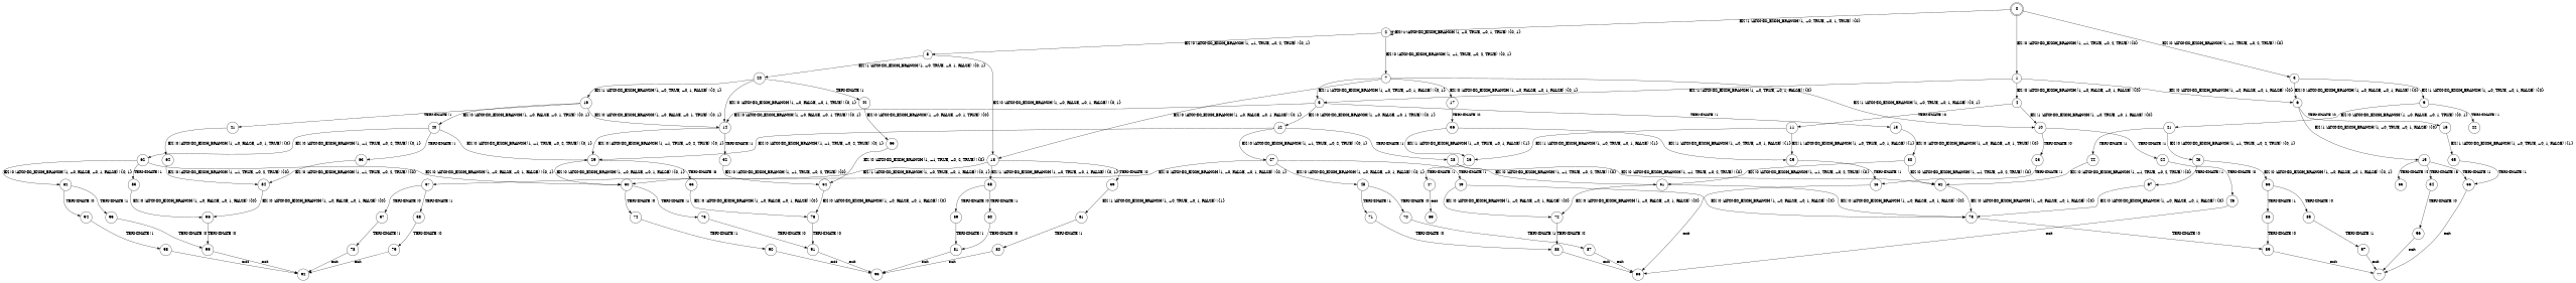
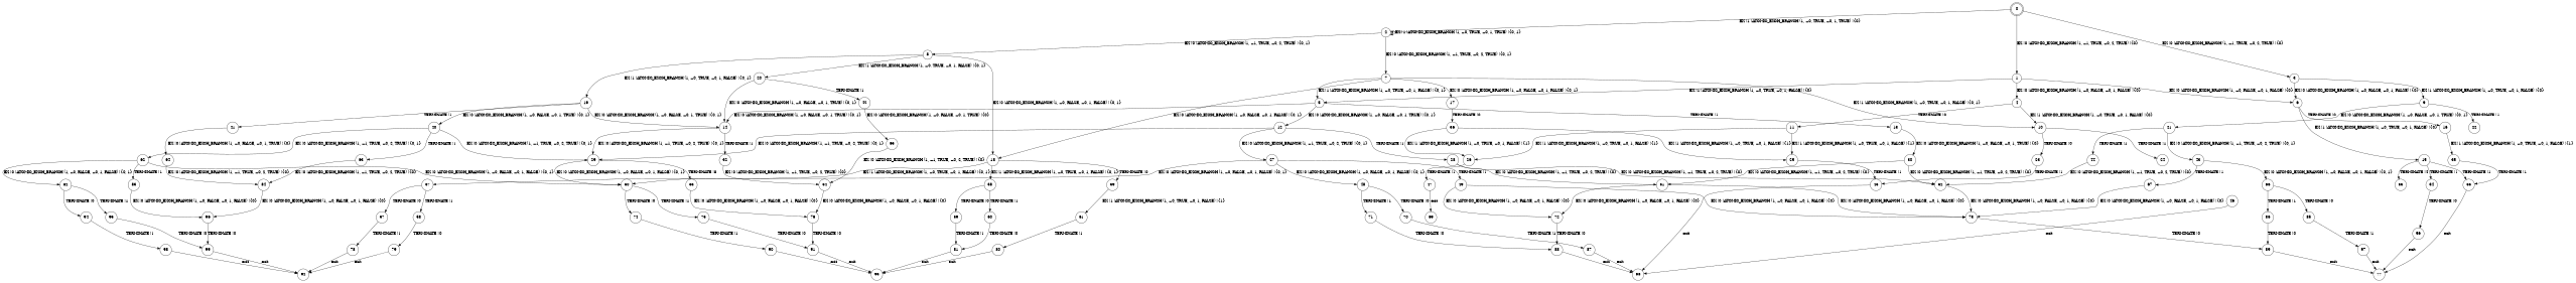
  digraph {
    node [shape=circle]
    0 [peripheries=2]
    1
    2
    3
    4
    5
    6
    7
    8
    9
    10
    11
    12
    13
    14
    15
    16
    17
    18
    19
    20
    21
    22
    23
    24
    25
    26
    27
    28
    29
    30
    32
    33
    34
    55
    35
    36
    37
    38
    39
    40
    41
    42
    43
    44
    45
    46
    47
    48
    49
    50
    51
    52
    53
    54
    56
    57
    58
    59
    60
    61
    62
    63
    64
    65
    66
    67
    68
    69
    70
    71
    72
    73
    74
    75
    76
    77
    78
    79
    81
    80
    82
    83
    84
    85
    86
    87
    88
    89
    90
    91
    92
    93
    94
    95
    96
    97
    98
    99
    0 -> 1 [label="EX !0 !ATOMIC_EXCH_BRANCH (1, +1, TRUE, +0, 2, TRUE) !{0}"]
    0 -> 2 [label="EX !1 !ATOMIC_EXCH_BRANCH (1, +0, TRUE, +0, 1, TRUE) !{0}"]
    0 -> 3 [label="EX !0 !ATOMIC_EXCH_BRANCH (1, +1, TRUE, +0, 2, TRUE) !{0}"]
    1 -> 4 [label="EX !0 !ATOMIC_EXCH_BRANCH (1, +0, FALSE, +0, 1, FALSE) !{0}"]
    1 -> 5 [label="EX !1 !ATOMIC_EXCH_BRANCH (1, +0, TRUE, +0, 1, FALSE) !{0}"]
    1 -> 6 [label="EX !0 !ATOMIC_EXCH_BRANCH (1, +0, FALSE, +0, 1, FALSE) !{0}"]
    2 -> 2 [label="EX !1 !ATOMIC_EXCH_BRANCH (1, +0, TRUE, +0, 1, TRUE) !{0, 1}"]
    2 -> 7 [label="EX !0 !ATOMIC_EXCH_BRANCH (1, +1, TRUE, +0, 2, TRUE) !{0, 1}"]
    2 -> 8 [label="EX !0 !ATOMIC_EXCH_BRANCH (1, +1, TRUE, +0, 2, TRUE) !{0, 1}"]
    3 -> 6 [label="EX !0 !ATOMIC_EXCH_BRANCH (1, +0, FALSE, +0, 1, FALSE) !{0}"]
    3 -> 9 [label="EX !1 !ATOMIC_EXCH_BRANCH (1, +0, TRUE, +0, 1, FALSE) !{0}"]
    4 -> 10 [label="EX !1 !ATOMIC_EXCH_BRANCH (1, +0, TRUE, +0, 1, FALSE) !{0}"]
    4 -> 11 [label="TERMINATE !0"]
    5 -> 12 [label="EX !0 !ATOMIC_EXCH_BRANCH (1, +0, FALSE, +0, 1, TRUE) !{0, 1}"]
    5 -> 13 [label="TERMINATE !1"]
    5 -> 14 [label="EX !0 !ATOMIC_EXCH_BRANCH (1, +0, FALSE, +0, 1, TRUE) !{0, 1}"]
    6 -> 15 [label="EX !1 !ATOMIC_EXCH_BRANCH (1, +0, TRUE, +0, 1, FALSE) !{0}"]
    6 -> 16 [label="TERMINATE !0"]
    7 -> 5 [label="EX !1 !ATOMIC_EXCH_BRANCH (1, +0, TRUE, +0, 1, FALSE) !{0, 1}"]
    7 -> 10 [label="EX !1 !ATOMIC_EXCH_BRANCH (1, +0, TRUE, +0, 1, FALSE) !{0, 1}"]
    7 -> 17 [label="EX !0 !ATOMIC_EXCH_BRANCH (1, +0, FALSE, +0, 1, FALSE) !{0, 1}"]
    7 -> 18 [label="EX !0 !ATOMIC_EXCH_BRANCH (1, +0, FALSE, +0, 1, FALSE) !{0, 1}"]
    8 -> 18 [label="EX !0 !ATOMIC_EXCH_BRANCH (1, +0, FALSE, +0, 1, FALSE) !{0, 1}"]
-   20 -> 19 [label="EX !1 !ATOMIC_EXCH_BRANCH (1, +0, TRUE, +0, 1, FALSE) !{0, 1}"]
+   8 -> 19 [label="EX !1 !ATOMIC_EXCH_BRANCH (1, +0, TRUE, +0, 1, FALSE) !{0, 1}"]
    8 -> 20 [label="EX !1 !ATOMIC_EXCH_BRANCH (1, +0, TRUE, +0, 1, FALSE) !{0, 1}"]
    9 -> 21 [label="EX !0 !ATOMIC_EXCH_BRANCH (1, +0, FALSE, +0, 1, TRUE) !{0, 1}"]
    9 -> 22 [label="TERMINATE !1"]
    10 -> 23 [label="TERMINATE !0"]
    10 -> 24 [label="TERMINATE !1"]
    11 -> 25 [label="EX !1 !ATOMIC_EXCH_BRANCH (1, +0, TRUE, +0, 1, FALSE) !{1}"]
    11 -> 26 [label="EX !1 !ATOMIC_EXCH_BRANCH (1, +0, TRUE, +0, 1, FALSE) !{1}"]
    12 -> 27 [label="EX !0 !ATOMIC_EXCH_BRANCH (1, +1, TRUE, +0, 2, TRUE) !{0, 1}"]
    12 -> 28 [label="TERMINATE !1"]
    12 -> 29 [label="EX !0 !ATOMIC_EXCH_BRANCH (1, +1, TRUE, +0, 2, TRUE) !{0, 1}"]
    13 -> 30 [label="EX !0 !ATOMIC_EXCH_BRANCH (1, +0, FALSE, +0, 1, TRUE) !{0}"]
    14 -> 29 [label="EX !0 !ATOMIC_EXCH_BRANCH (1, +1, TRUE, +0, 2, TRUE) !{0, 1}"]
    14 -> 32 [label="TERMINATE !1"]
    15 -> 33 [label="TERMINATE !4"]
-   15 -> 34 [label="TERMINATE !8"]
+   15 -> 34 [label="TERMINATE !1"]
    15 -> 55 [label="TERMINATE !1"]
    16 -> 35 [label="EX !1 !ATOMIC_EXCH_BRANCH (1, +0, TRUE, +0, 1, FALSE) !{1}"]
    17 -> 36 [label="TERMINATE !0"]
    18 -> 37 [label="EX !1 !ATOMIC_EXCH_BRANCH (1, +0, TRUE, +0, 1, FALSE) !{0, 1}"]
    18 -> 38 [label="EX !1 !ATOMIC_EXCH_BRANCH (1, +0, TRUE, +0, 1, FALSE) !{0, 1}"]
    18 -> 39 [label="TERMINATE !0"]
    19 -> 14 [label="EX !0 !ATOMIC_EXCH_BRANCH (1, +0, FALSE, +0, 1, TRUE) !{0, 1}"]
    19 -> 40 [label="EX !0 !ATOMIC_EXCH_BRANCH (1, +0, FALSE, +0, 1, TRUE) !{0, 1}"]
    19 -> 41 [label="TERMINATE !1"]
    20 -> 14 [label="EX !0 !ATOMIC_EXCH_BRANCH (1, +0, FALSE, +0, 1, TRUE) !{0, 1}"]
    20 -> 42 [label="TERMINATE !1"]
    21 -> 43 [label="EX !0 !ATOMIC_EXCH_BRANCH (1, +1, TRUE, +0, 2, TRUE) !{0, 1}"]
    21 -> 44 [label="TERMINATE !1"]
    23 -> 45 [label="TERMINATE !1"]
-   24 -> 46 [label="TERMINATE !0"]
    25 -> 45 [label="TERMINATE !1"]
    26 -> 47 [label="TERMINATE !1"]
    27 -> 48 [label="EX !0 !ATOMIC_EXCH_BRANCH (1, +0, FALSE, +0, 1, FALSE) !{0, 1}"]
    27 -> 49 [label="TERMINATE !1"]
    27 -> 50 [label="EX !0 !ATOMIC_EXCH_BRANCH (1, +0, FALSE, +0, 1, FALSE) !{0, 1}"]
    28 -> 51 [label="EX !0 !ATOMIC_EXCH_BRANCH (1, +1, TRUE, +0, 2, TRUE) !{0}"]
    28 -> 52 [label="EX !0 !ATOMIC_EXCH_BRANCH (1, +1, TRUE, +0, 2, TRUE) !{0}"]
    29 -> 50 [label="EX !0 !ATOMIC_EXCH_BRANCH (1, +0, FALSE, +0, 1, FALSE) !{0, 1}"]
    29 -> 53 [label="TERMINATE !8"]
    30 -> 51 [label="EX !0 !ATOMIC_EXCH_BRANCH (1, +1, TRUE, +0, 2, TRUE) !{0}"]
    30 -> 52 [label="EX !0 !ATOMIC_EXCH_BRANCH (1, +1, TRUE, +0, 2, TRUE) !{0}"]
    32 -> 54 [label="EX !0 !ATOMIC_EXCH_BRANCH (1, +1, TRUE, +0, 2, TRUE) !{0}"]
    34 -> 56 [label="TERMINATE !0"]
    55 -> 77 [label=exit]
    35 -> 55 [label="TERMINATE !1"]
    36 -> 25 [label="EX !1 !ATOMIC_EXCH_BRANCH (1, +0, TRUE, +0, 1, FALSE) !{1}"]
    36 -> 26 [label="EX !1 !ATOMIC_EXCH_BRANCH (1, +0, TRUE, +0, 1, FALSE) !{1}"]
    37 -> 57 [label="TERMINATE !0"]
    37 -> 58 [label="TERMINATE !1"]
    38 -> 59 [label="TERMINATE !0"]
    38 -> 60 [label="TERMINATE !1"]
    39 -> 61 [label="EX !1 !ATOMIC_EXCH_BRANCH (1, +0, TRUE, +0, 1, FALSE) !{1}"]
    40 -> 29 [label="EX !0 !ATOMIC_EXCH_BRANCH (1, +1, TRUE, +0, 2, TRUE) !{0, 1}"]
    40 -> 62 [label="EX !0 !ATOMIC_EXCH_BRANCH (1, +1, TRUE, +0, 2, TRUE) !{0, 1}"]
    40 -> 63 [label="TERMINATE !1"]
    41 -> 64 [label="EX !0 !ATOMIC_EXCH_BRANCH (1, +0, FALSE, +0, 1, TRUE) !{0}"]
    42 -> 65 [label="EX !0 !ATOMIC_EXCH_BRANCH (1, +0, FALSE, +0, 1, TRUE) !{0}"]
    43 -> 66 [label="EX !0 !ATOMIC_EXCH_BRANCH (1, +0, FALSE, +0, 1, FALSE) !{0, 1}"]
    43 -> 67 [label="TERMINATE !1"]
    44 -> 52 [label="EX !0 !ATOMIC_EXCH_BRANCH (1, +1, TRUE, +0, 2, TRUE) !{0}"]
    45 -> 68 [label=exit]
    46 -> 68 [label=exit]
    47 -> 69 [label=exit]
    48 -> 70 [label="TERMINATE !0"]
    48 -> 71 [label="TERMINATE !1"]
    49 -> 72 [label="EX !0 !ATOMIC_EXCH_BRANCH (1, +0, FALSE, +0, 1, FALSE) !{0}"]
    49 -> 73 [label="EX !0 !ATOMIC_EXCH_BRANCH (1, +0, FALSE, +0, 1, FALSE) !{0}"]
    50 -> 74 [label="TERMINATE !0"]
    50 -> 75 [label="TERMINATE !1"]
    51 -> 72 [label="EX !0 !ATOMIC_EXCH_BRANCH (1, +0, FALSE, +0, 1, FALSE) !{0}"]
    51 -> 73 [label="EX !0 !ATOMIC_EXCH_BRANCH (1, +0, FALSE, +0, 1, FALSE) !{0}"]
    52 -> 73 [label="EX !0 !ATOMIC_EXCH_BRANCH (1, +0, FALSE, +0, 1, FALSE) !{0}"]
    53 -> 76 [label="EX !0 !ATOMIC_EXCH_BRANCH (1, +0, FALSE, +0, 1, FALSE) !{0}"]
    54 -> 76 [label="EX !0 !ATOMIC_EXCH_BRANCH (1, +0, FALSE, +0, 1, FALSE) !{0}"]
    56 -> 77 [label=exit]
    57 -> 78 [label="TERMINATE !1"]
    58 -> 79 [label="TERMINATE !0"]
    59 -> 81 [label="TERMINATE !1"]
    60 -> 81 [label="TERMINATE !0"]
    61 -> 80 [label="TERMINATE !1"]
    62 -> 50 [label="EX !0 !ATOMIC_EXCH_BRANCH (1, +0, FALSE, +0, 1, FALSE) !{0, 1}"]
    62 -> 82 [label="EX !0 !ATOMIC_EXCH_BRANCH (1, +0, FALSE, +0, 1, FALSE) !{0, 1}"]
    62 -> 83 [label="TERMINATE !1"]
    63 -> 84 [label="EX !0 !ATOMIC_EXCH_BRANCH (1, +1, TRUE, +0, 2, TRUE) !{0}"]
    64 -> 84 [label="EX !0 !ATOMIC_EXCH_BRANCH (1, +1, TRUE, +0, 2, TRUE) !{0}"]
    65 -> 54 [label="EX !0 !ATOMIC_EXCH_BRANCH (1, +1, TRUE, +0, 2, TRUE) !{0}"]
    66 -> 85 [label="TERMINATE !0"]
    66 -> 86 [label="TERMINATE !1"]
    67 -> 73 [label="EX !0 !ATOMIC_EXCH_BRANCH (1, +0, FALSE, +0, 1, FALSE) !{0}"]
    70 -> 87 [label="TERMINATE !1"]
    71 -> 88 [label="TERMINATE !0"]
    72 -> 88 [label="TERMINATE !0"]
    73 -> 89 [label="TERMINATE !0"]
    74 -> 90 [label="TERMINATE !1"]
    75 -> 91 [label="TERMINATE !0"]
    76 -> 91 [label="TERMINATE !0"]
    78 -> 92 [label=exit]
    79 -> 92 [label=exit]
    81 -> 93 [label=exit]
    80 -> 93 [label=exit]
    82 -> 94 [label="TERMINATE !0"]
    82 -> 95 [label="TERMINATE !1"]
    83 -> 96 [label="EX !0 !ATOMIC_EXCH_BRANCH (1, +0, FALSE, +0, 1, FALSE) !{0}"]
    84 -> 96 [label="EX !0 !ATOMIC_EXCH_BRANCH (1, +0, FALSE, +0, 1, FALSE) !{0}"]
    85 -> 97 [label="TERMINATE !1"]
    86 -> 89 [label="TERMINATE !0"]
    87 -> 68 [label=exit]
    88 -> 68 [label=exit]
    89 -> 77 [label=exit]
    90 -> 93 [label=exit]
    91 -> 93 [label=exit]
    94 -> 98 [label="TERMINATE !1"]
    95 -> 99 [label="TERMINATE !0"]
    96 -> 99 [label="TERMINATE !0"]
    97 -> 77 [label=exit]
    98 -> 92 [label=exit]
    99 -> 92 [label=exit]
  }
